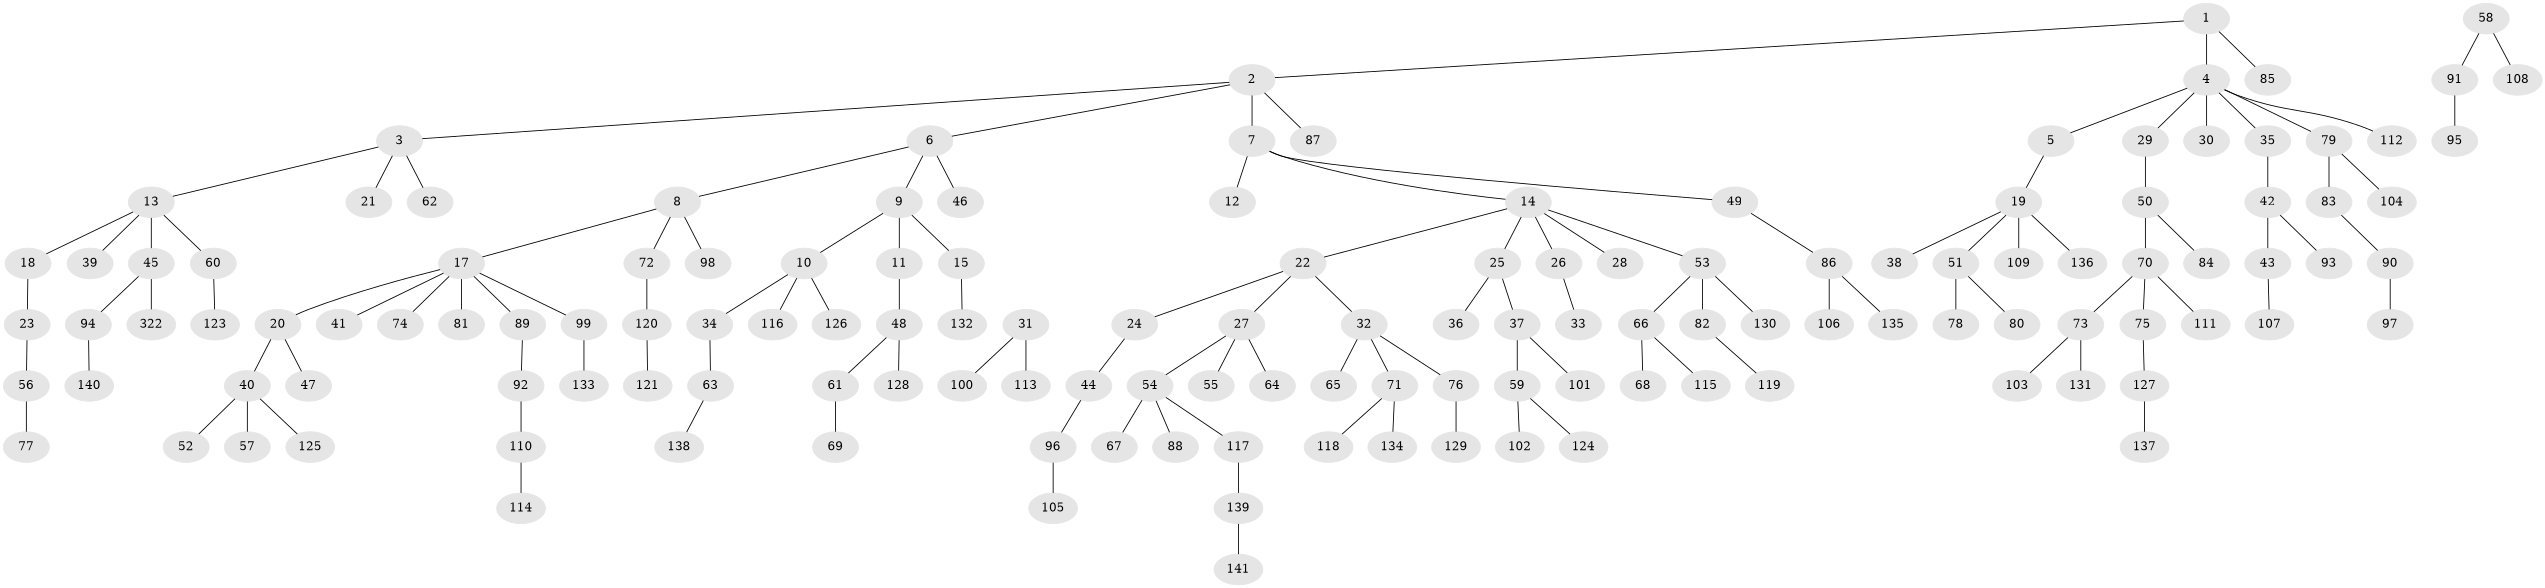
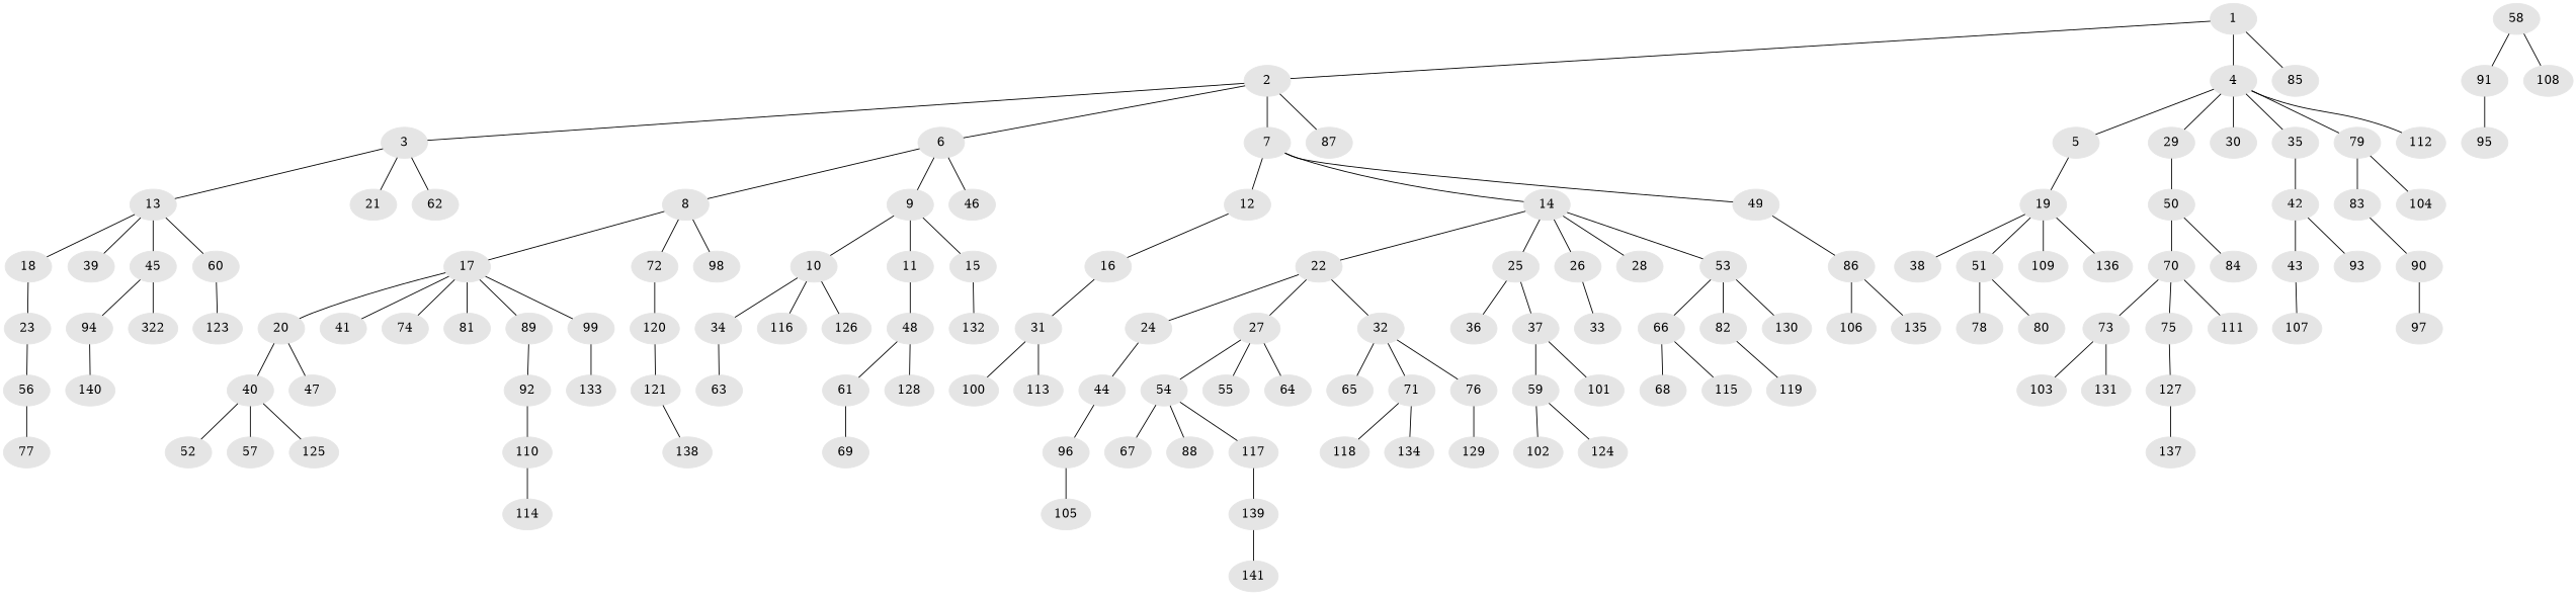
  graph {
    node [color=gray90 style=filled]
    1
    2
    4
    85
    3
    6
    7
    87
    5
    29
    30
    35
    79
    112
    13
    21
    62
    8
    9
    46
    12
    14
    49
    18
    39
    45
    60
    19
    50
    42
    83
    104
    38
    51
    109
    136
    17
    72
    98
    10
    11
    15
+   16
    22
    25
    26
    28
    53
    86
    20
    41
    74
    81
    89
    99
    120
    34
    116
    126
    48
    132
    63
    61
    128
    31
    23
    94
    n68 [label=322]
    123
    24
    27
    32
    36
    37
    33
    66
    82
    130
    100
    113
    40
    47
    92
    133
    56
    78
    80
    52
    57
    125
    44
    54
    55
    64
    65
    71
    76
    77
    96
    59
    101
    67
    88
    117
    70
    84
    118
    134
    129
    138
    43
    93
    102
    124
    107
    58
    91
    108
    105
    140
    69
    106
    135
    73
    75
    111
    68
    115
    119
    139
    95
    103
    131
    127
    121
    137
    90
    97
    110
    114
    141
    1 -- 2
    1 -- 4
    1 -- 85
    2 -- 3
    2 -- 6
    2 -- 7
    2 -- 87
    4 -- 5
    4 -- 29
    4 -- 30
    4 -- 35
    4 -- 79
    4 -- 112
    3 -- 13
    3 -- 21
    3 -- 62
    6 -- 8
    6 -- 9
    6 -- 46
    7 -- 12
    7 -- 14
    7 -- 49
    5 -- 19
    29 -- 50
    35 -- 42
    79 -- 83
    79 -- 104
    13 -- 18
    13 -- 39
    13 -- 45
    13 -- 60
    8 -- 17
    8 -- 72
    8 -- 98
    9 -- 10
    9 -- 11
    9 -- 15
+   12 -- 16
    14 -- 22
    14 -- 25
    14 -- 26
    14 -- 28
    14 -- 53
    49 -- 86
    18 -- 23
    45 -- 94
    45 -- n68
    60 -- 123
    19 -- 38
    19 -- 51
    19 -- 109
    19 -- 136
    50 -- 70
    50 -- 84
    42 -- 43
    42 -- 93
    83 -- 90
    51 -- 78
    51 -- 80
    17 -- 20
    17 -- 41
    17 -- 74
    17 -- 81
    17 -- 89
    17 -- 99
    72 -- 120
    10 -- 34
    10 -- 116
    10 -- 126
    11 -- 48
    15 -- 132
+   16 -- 31
    22 -- 24
    22 -- 27
    22 -- 32
    25 -- 36
    25 -- 37
    26 -- 33
    53 -- 66
    53 -- 82
    53 -- 130
    86 -- 106
    86 -- 135
    20 -- 40
    20 -- 47
    89 -- 92
    99 -- 133
    120 -- 121
    34 -- 63
    48 -- 61
    48 -- 128
-   63 -- 138
+   121 -- 138
    61 -- 69
    31 -- 100
    31 -- 113
    23 -- 56
    94 -- 140
    24 -- 44
    27 -- 54
    27 -- 55
    27 -- 64
    32 -- 65
    32 -- 71
    32 -- 76
    37 -- 59
    37 -- 101
    66 -- 68
    66 -- 115
    82 -- 119
    40 -- 52
    40 -- 57
    40 -- 125
    92 -- 110
    56 -- 77
    44 -- 96
    54 -- 67
    54 -- 88
    54 -- 117
    71 -- 118
    71 -- 134
    76 -- 129
    96 -- 105
    59 -- 102
    59 -- 124
    117 -- 139
    70 -- 73
    70 -- 75
    70 -- 111
    43 -- 107
    58 -- 91
    58 -- 108
    91 -- 95
    73 -- 103
    73 -- 131
    75 -- 127
    139 -- 141
    127 -- 137
    90 -- 97
    110 -- 114
  }
